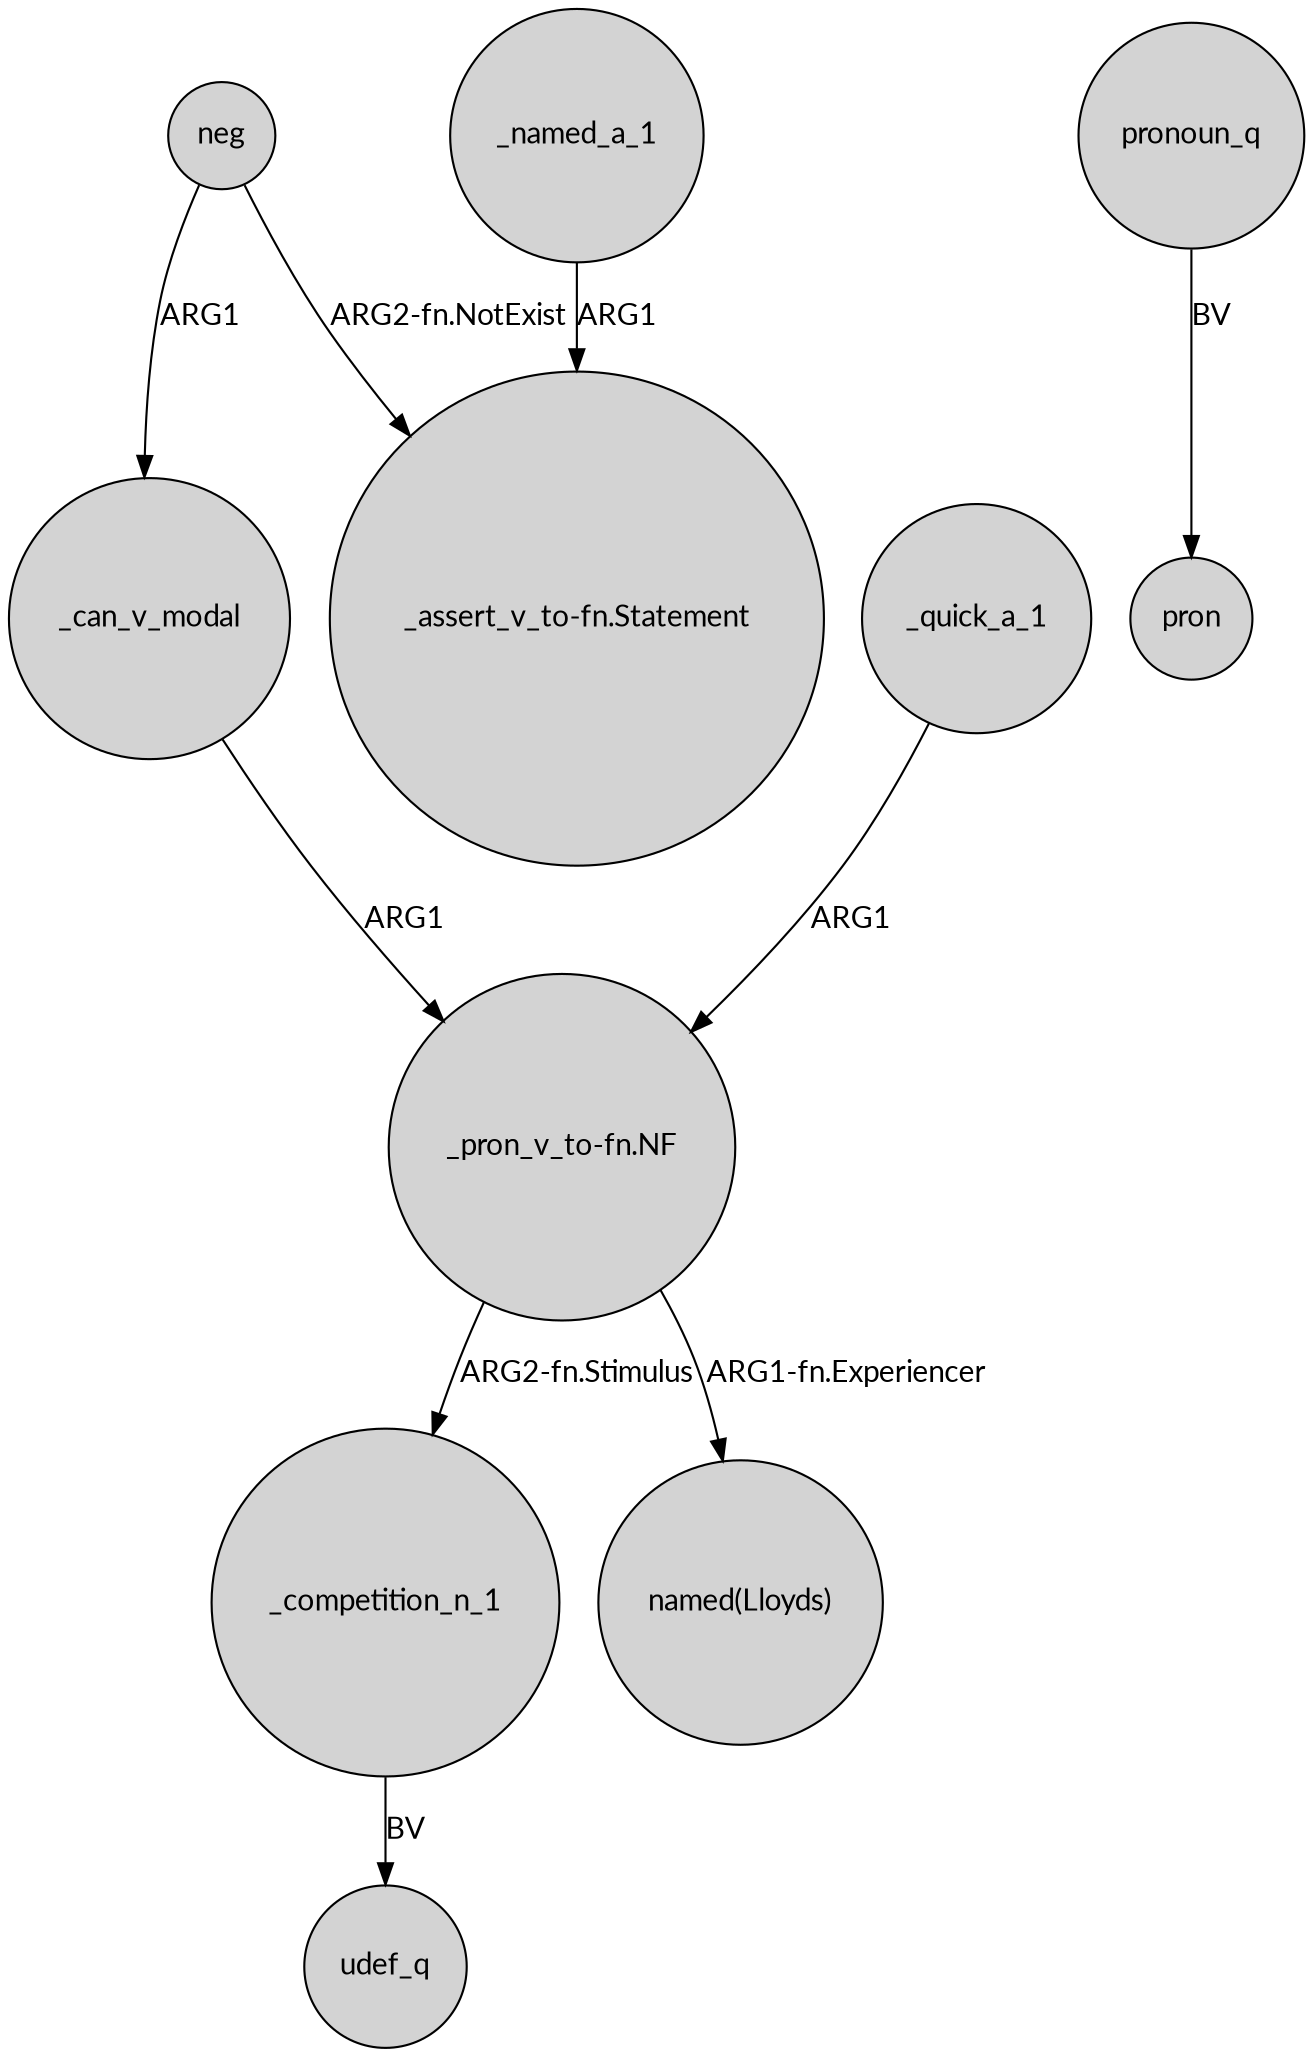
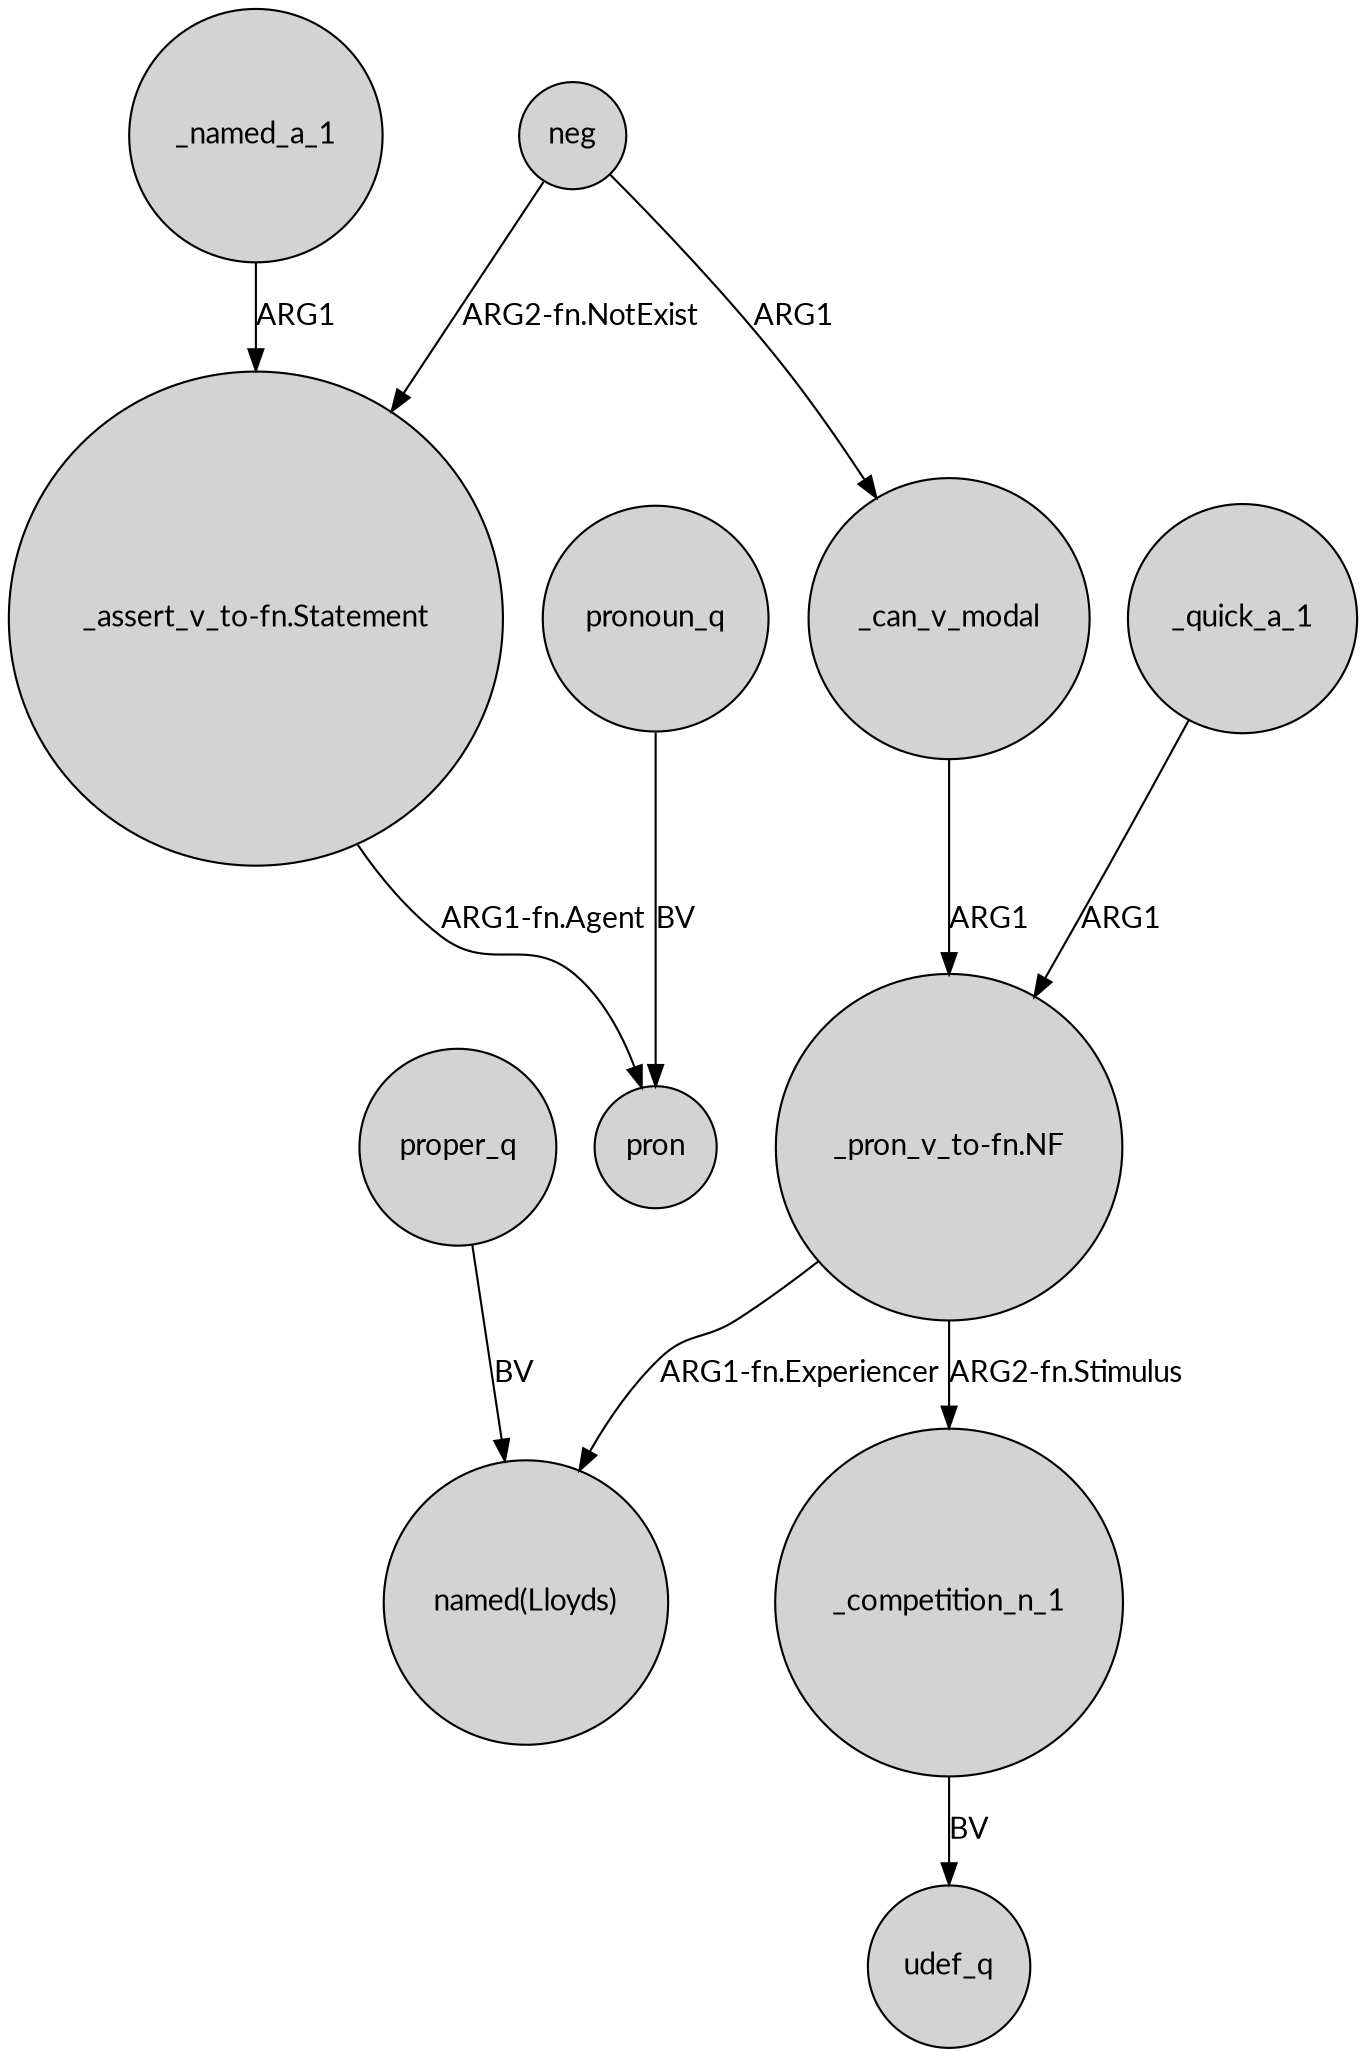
  digraph {
    fontname=Lato
    node [fontname=Lato shape=circle style=filled]
    edge [fontname=Lato]
    neg
    _can_v_modal
    "_assert_v_to-fn.Statement"
    n4 [label="_pron_v_to-fn.NF"]
    _competition_n_1
    "named(Lloyds)"
    udef_q
    pron
    _quick_a_1
+   proper_q
    n11 [label=_named_a_1]
    pronoun_q
    neg -> _can_v_modal [label=ARG1]
    neg -> "_assert_v_to-fn.Statement" [label="ARG2-fn.NotExist"]
    _can_v_modal -> n4 [label=ARG1]
+   "_assert_v_to-fn.Statement" -> pron [label="ARG1-fn.Agent"]
    n4 -> _competition_n_1 [label="ARG2-fn.Stimulus"]
    n4 -> "named(Lloyds)" [label="ARG1-fn.Experiencer"]
    _competition_n_1 -> udef_q [label=BV]
    _quick_a_1 -> n4 [label=ARG1]
+   proper_q -> "named(Lloyds)" [label=BV]
    n11 -> "_assert_v_to-fn.Statement" [label=ARG1]
    pronoun_q -> pron [label=BV]
  }
